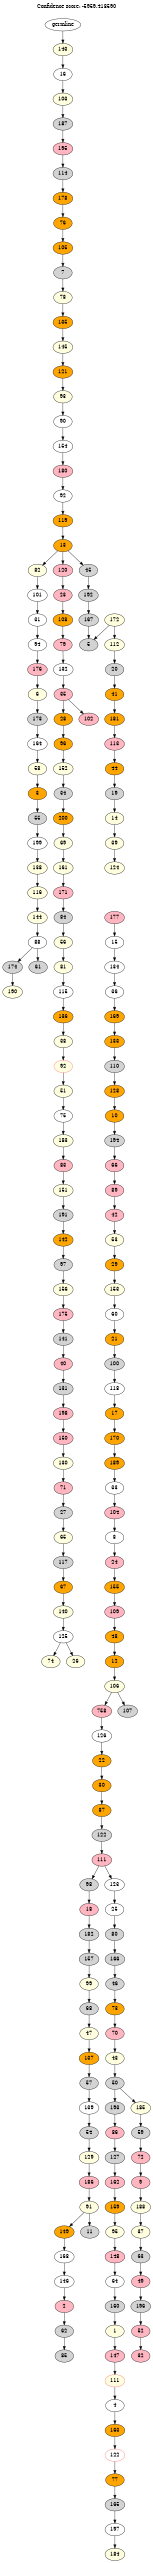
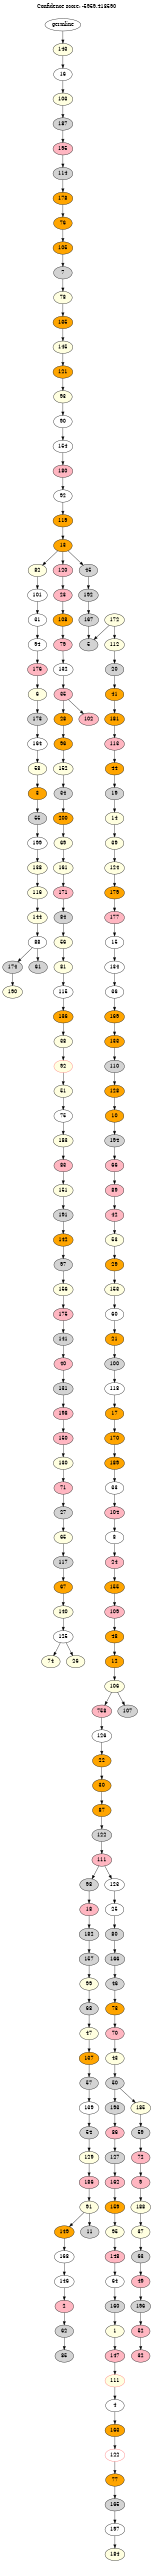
  digraph {
    label="Confidence score: -5959.418590"
    labelloc=t
    node [fillcolor=lightyellow style=filled]
    n1 [fillcolor=lightgrey label=174]
    n2 [label=190]
    n3 [fillcolor=white label=88]
    n4 [fillcolor=lightgrey label=61]
    n5 [label=144]
    n6 [label=116]
    n7 [label=138]
    n8 [fillcolor=white label=199]
    n9 [fillcolor=lightgrey label=55]
    n10 [fillcolor=orange label=3]
    n11 [label=58]
    n12 [fillcolor=white label=164]
    n13 [fillcolor=lightgrey label=173]
    n14 [label=6]
    n15 [fillcolor=lightpink label=176]
    n16 [fillcolor=white label=94]
    n17 [fillcolor=white label=31]
    n18 [fillcolor=white label=101]
    n19 [label=82]
    n20 [fillcolor=white label=125]
    n21 [label=74]
    n22 [label=26]
    n23 [label=140]
    n24 [fillcolor=orange label=67]
    n25 [fillcolor=lightgrey label=117]
    n26 [label=65]
    n27 [fillcolor=lightgrey label=27]
    n28 [fillcolor=lightpink label=71]
    n29 [label=130]
    n30 [fillcolor=lightpink label=150]
    n31 [fillcolor=lightpink label=198]
    n32 [fillcolor=lightgrey label=131]
    n33 [fillcolor=lightpink label=40]
    n34 [fillcolor=lightgrey label=141]
    n35 [fillcolor=lightpink label=175]
    n36 [label=156]
    n37 [fillcolor=lightgrey label=97]
    n38 [fillcolor=orange label=142]
    n39 [fillcolor=lightgrey label=191]
    n40 [label=151]
    n41 [fillcolor=lightpink label=83]
    n42 [label=183]
    n43 [fillcolor=white label=75]
    n44 [label=51]
    n45 [color=indianred1 label=92]
    n46 [label=38]
    n47 [fillcolor=orange label=136]
    n48 [fillcolor=white label=115]
    n49 [label=81]
    n50 [label=56]
    n51 [fillcolor=lightgrey label=84]
    n52 [fillcolor=lightpink label=171]
    n53 [label=161]
    n54 [label=69]
    n55 [fillcolor=orange label=200]
    n56 [fillcolor=lightgrey label=34]
    n57 [label=152]
    n58 [fillcolor=orange label=96]
    n59 [fillcolor=orange label=28]
    n60 [fillcolor=lightpink label=35]
    n61 [fillcolor=lightpink label=102]
    n62 [fillcolor=white label=132]
    n63 [fillcolor=lightpink label=79]
    n64 [fillcolor=orange label=108]
    n65 [fillcolor=lightpink label=23]
    n66 [fillcolor=lightpink label=120]
    n67 [fillcolor=lightgrey label=62]
    n68 [fillcolor=lightgrey label=85]
    n69 [fillcolor=lightpink label=2]
    n70 [fillcolor=white label=146]
    n71 [fillcolor=white label=168]
    n72 [fillcolor=orange label=149]
    n73 [label=91]
    n74 [fillcolor=lightgrey label=11]
    n75 [fillcolor=lightpink label=186]
    n76 [label=129]
    n77 [fillcolor=lightgrey label=54]
    n78 [fillcolor=white label=139]
    n79 [fillcolor=lightgrey label=57]
    n80 [fillcolor=orange label=137]
    n81 [label=47]
    n82 [fillcolor=lightgrey label=68]
    n83 [label=99]
    n84 [fillcolor=lightgrey label=157]
    n85 [fillcolor=lightgrey label=182]
    n86 [fillcolor=lightpink label=18]
    n87 [fillcolor=lightgrey label=98]
    n88 [fillcolor=white label=197]
    n89 [label=184]
    n90 [fillcolor=lightgrey label=165]
    n91 [fillcolor=orange label=77]
    n92 [color=indianred1 fillcolor=white label=122]
    n93 [fillcolor=orange label=163]
    n94 [fillcolor=white label=4]
    n95 [color=indianred1 label=111]
    n96 [fillcolor=lightpink label=147]
    n97 [label=1]
    n98 [fillcolor=lightgrey label=160]
    n99 [fillcolor=white label=64]
    n100 [fillcolor=lightpink label=148]
    n101 [label=95]
    n102 [fillcolor=orange label=159]
    n103 [fillcolor=lightpink label=162]
    n104 [fillcolor=lightgrey label=127]
    n105 [fillcolor=lightpink label=86]
    n106 [fillcolor=lightgrey label=193]
    n107 [fillcolor=lightpink label=52]
    n108 [fillcolor=lightpink label=32]
    n109 [fillcolor=lightgrey label=196]
    n110 [fillcolor=lightpink label=49]
    n111 [fillcolor=lightgrey label=63]
    n112 [label=37]
    n113 [label=188]
    n114 [fillcolor=lightpink label=9]
    n115 [fillcolor=lightpink label=72]
    n116 [fillcolor=lightgrey label=59]
    n117 [label=185]
    n118 [fillcolor=lightgrey label=50]
    n119 [label=43]
    n120 [fillcolor=lightpink label=70]
    n121 [fillcolor=orange label=73]
    n122 [fillcolor=lightgrey label=46]
    n123 [fillcolor=lightgrey label=166]
    n124 [fillcolor=lightgrey label=80]
    n125 [fillcolor=white label=25]
    n126 [fillcolor=white label=123]
    n127 [fillcolor=lightpink label=111]
    n128 [fillcolor=lightgrey label=122]
    n129 [fillcolor=orange label=87]
    n130 [fillcolor=orange label=30]
    n131 [fillcolor=orange label=22]
    n132 [fillcolor=white label=126]
    n133 [fillcolor=lightpink label=758]
    n134 [label=106]
    n135 [fillcolor=lightgrey label=107]
    n136 [fillcolor=orange label=12]
    n137 [fillcolor=orange label=48]
    n138 [fillcolor=lightpink label=109]
    n139 [fillcolor=orange label=155]
    n140 [fillcolor=lightpink label=24]
    n141 [fillcolor=white label=8]
    n142 [fillcolor=lightpink label=104]
    n143 [fillcolor=white label=33]
    n144 [fillcolor=orange label=189]
    n145 [fillcolor=orange label=170]
    n146 [fillcolor=orange label=17]
    n147 [fillcolor=white label=118]
    n148 [fillcolor=lightgrey label=100]
    n149 [fillcolor=orange label=21]
    n150 [fillcolor=white label=60]
    n151 [label=153]
    n152 [fillcolor=orange label=29]
    n153 [label=53]
    n154 [fillcolor=lightpink label=42]
    n155 [fillcolor=lightpink label=89]
    n156 [fillcolor=lightpink label=66]
    n157 [fillcolor=lightgrey label=194]
    n158 [fillcolor=orange label=10]
    n159 [fillcolor=orange label=128]
    n160 [fillcolor=lightgrey label=110]
    n161 [fillcolor=orange label=133]
    n162 [fillcolor=orange label=169]
    n163 [fillcolor=white label=36]
    n164 [fillcolor=white label=134]
    n165 [fillcolor=white label=15]
    n166 [fillcolor=lightpink label=177]
+   n167 [fillcolor=orange label=179]
    n168 [label=124]
    n169 [label=39]
    n170 [label=14]
    n171 [fillcolor=lightgrey label=19]
    n172 [fillcolor=orange label=44]
    n173 [fillcolor=lightpink label=113]
    n174 [fillcolor=orange label=181]
    n175 [fillcolor=orange label=41]
    n176 [fillcolor=lightgrey label=20]
    n177 [label=112]
    n178 [label=172]
    n179 [fillcolor=lightgrey label=5]
    n180 [fillcolor=lightgrey label=167]
    n181 [fillcolor=lightgrey label=192]
    n182 [fillcolor=lightgrey label=45]
    n183 [fillcolor=orange label=13]
    n184 [fillcolor=orange label=119]
    n185 [fillcolor=white label=92]
    n186 [fillcolor=lightpink label=180]
    n187 [fillcolor=white label=154]
    n188 [fillcolor=white label=90]
    n189 [label=93]
    n190 [fillcolor=orange label=121]
    n191 [label=145]
    n192 [fillcolor=orange label=135]
    n193 [label=78]
    n194 [fillcolor=lightgrey label=7]
    n195 [fillcolor=orange label=105]
    n196 [fillcolor=orange label=76]
    n197 [fillcolor=orange label=178]
    n198 [fillcolor=lightgrey label=114]
    n199 [fillcolor=lightpink label=195]
    n200 [fillcolor=lightgrey label=187]
    n201 [label=103]
    n202 [fillcolor=white label=16]
    n203 [label=143]
    n204 [fillcolor=white label=germline]
    n1 -> n2
    n3 -> n1
    n3 -> n4
    n5 -> n3
    n6 -> n5
    n7 -> n6
    n8 -> n7
    n9 -> n8
    n10 -> n9
    n11 -> n10
    n12 -> n11
    n13 -> n12
    n14 -> n13
    n15 -> n14
    n16 -> n15
    n17 -> n16
    n18 -> n17
    n19 -> n18
    n20 -> n21
    n20 -> n22
    n23 -> n20
    n24 -> n23
    n25 -> n24
    n26 -> n25
    n27 -> n26
    n28 -> n27
    n29 -> n28
    n30 -> n29
    n31 -> n30
    n32 -> n31
    n33 -> n32
    n34 -> n33
    n35 -> n34
    n36 -> n35
    n37 -> n36
    n38 -> n37
    n39 -> n38
    n40 -> n39
    n41 -> n40
    n42 -> n41
    n43 -> n42
    n44 -> n43
    n45 -> n44
    n46 -> n45
    n47 -> n46
    n48 -> n47
    n49 -> n48
    n50 -> n49
    n51 -> n50
    n52 -> n51
    n53 -> n52
    n54 -> n53
    n55 -> n54
    n56 -> n55
    n57 -> n56
    n58 -> n57
    n59 -> n58
    n60 -> n59
    n60 -> n61
    n62 -> n60
    n63 -> n62
    n64 -> n63
    n65 -> n64
    n66 -> n65
    n67 -> n68
    n69 -> n67
    n70 -> n69
    n71 -> n70
    n72 -> n71
    n73 -> n72
    n73 -> n74
    n75 -> n73
    n76 -> n75
    n77 -> n76
    n78 -> n77
    n79 -> n78
    n80 -> n79
    n81 -> n80
    n82 -> n81
    n83 -> n82
    n84 -> n83
    n85 -> n84
    n86 -> n85
    n87 -> n86
    n88 -> n89
    n90 -> n88
    n91 -> n90
    n92 -> n91
    n93 -> n92
    n94 -> n93
    n95 -> n94
    n96 -> n95
    n97 -> n96
    n98 -> n97
    n99 -> n98
    n100 -> n99
    n101 -> n100
    n102 -> n101
    n103 -> n102
    n104 -> n103
    n105 -> n104
    n106 -> n105
    n107 -> n108
    n109 -> n107
    n110 -> n109
    n111 -> n110
    n112 -> n111
    n113 -> n112
    n114 -> n113
    n115 -> n114
    n116 -> n115
    n117 -> n116
    n118 -> n106
    n118 -> n117
    n119 -> n118
    n120 -> n119
    n121 -> n120
    n122 -> n121
    n123 -> n122
    n124 -> n123
    n125 -> n124
    n126 -> n125
    n127 -> n87
    n127 -> n126
    n128 -> n127
    n129 -> n128
    n130 -> n129
    n131 -> n130
    n132 -> n131
    n133 -> n132
    n134 -> n133
    n134 -> n135
    n136 -> n134
    n137 -> n136
    n138 -> n137
    n139 -> n138
    n140 -> n139
    n141 -> n140
    n142 -> n141
    n143 -> n142
    n144 -> n143
    n145 -> n144
    n146 -> n145
    n147 -> n146
    n148 -> n147
    n149 -> n148
    n150 -> n149
    n151 -> n150
    n152 -> n151
    n153 -> n152
    n154 -> n153
    n155 -> n154
    n156 -> n155
    n157 -> n156
    n158 -> n157
    n159 -> n158
    n160 -> n159
    n161 -> n160
    n162 -> n161
    n163 -> n162
    n164 -> n163
    n165 -> n164
    n166 -> n165
+   n167 -> n166
+   n168 -> n167
    n169 -> n168
    n170 -> n169
    n171 -> n170
    n172 -> n171
    n173 -> n172
    n174 -> n173
    n175 -> n174
    n176 -> n175
    n177 -> n176
    n178 -> n177
    n178 -> n179
    n180 -> n179
    n181 -> n180
    n182 -> n181
    n183 -> n19
    n183 -> n66
    n183 -> n182
    n184 -> n183
    n185 -> n184
    n186 -> n185
    n187 -> n186
    n188 -> n187
    n189 -> n188
    n190 -> n189
    n191 -> n190
    n192 -> n191
    n193 -> n192
    n194 -> n193
    n195 -> n194
    n196 -> n195
    n197 -> n196
    n198 -> n197
    n199 -> n198
    n200 -> n199
    n201 -> n200
    n202 -> n201
    n203 -> n202
    n204 -> n203
  }
